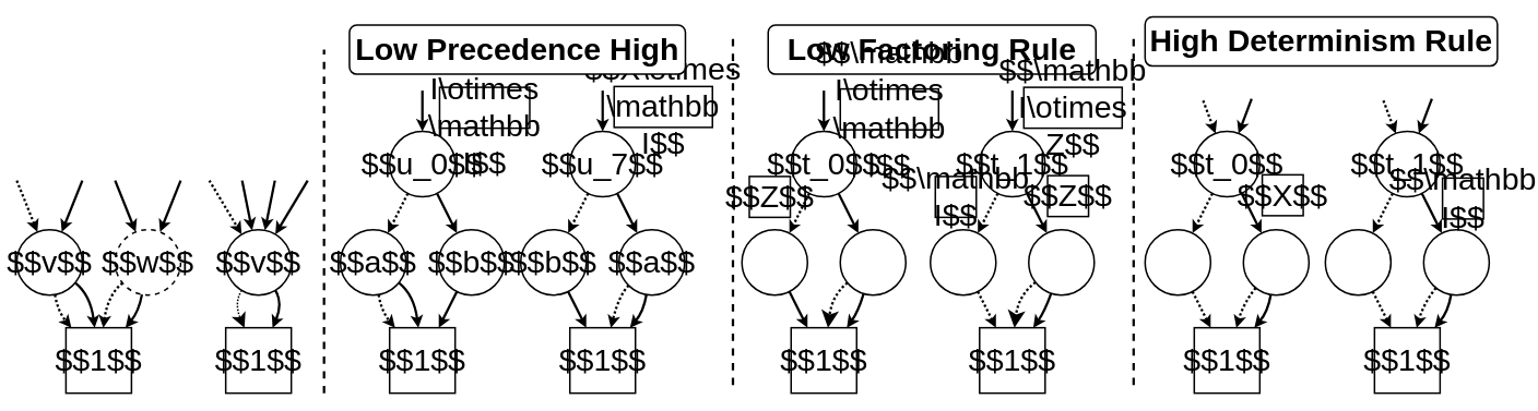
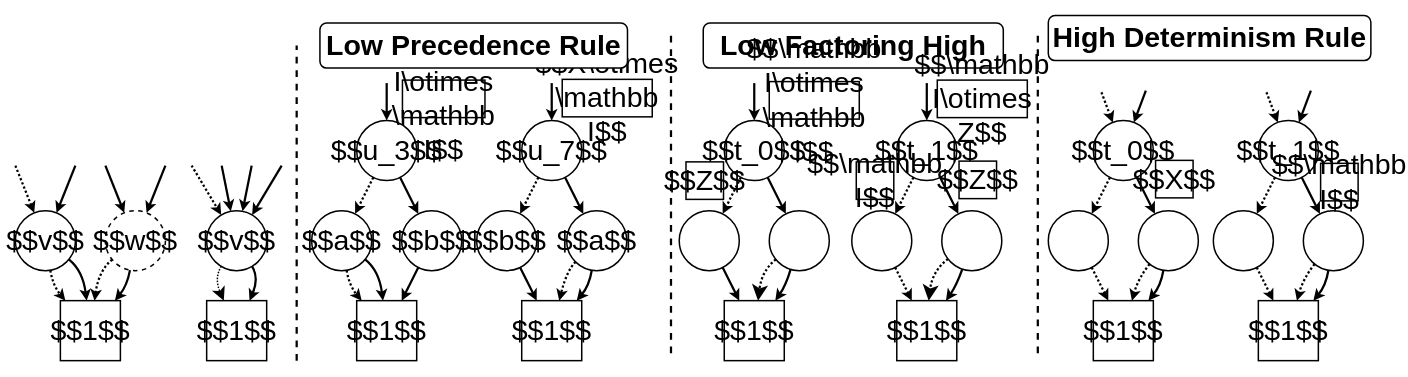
  <mxCell id="0" />
  <mxCell id="1" parent="0" />
  <mxCell id="2" value="" style="endArrow=none;dashed=1;html=1;fontSize=24;strokeWidth=3;" parent="1" edge="1"><mxGeometry width="50" height="50" relative="1" as="geometry"><mxPoint x="395" y="480" as="sourcePoint" /><mxPoint x="395" y="60" as="targetPoint" /></mxGeometry></mxCell>
  <mxCell id="3" style="edgeStyle=none;rounded=0;orthogonalLoop=1;jettySize=auto;html=1;fontSize=24;strokeWidth=3;" parent="1" target="12" edge="1"><mxGeometry relative="1" as="geometry"><mxPoint x="140" y="220" as="sourcePoint" /></mxGeometry></mxCell>
  <mxCell id="4" style="edgeStyle=none;rounded=0;orthogonalLoop=1;jettySize=auto;html=1;fontSize=24;strokeWidth=3;dashed=1;dashPattern=1 1;" parent="1" target="8" edge="1"><mxGeometry relative="1" as="geometry"><mxPoint x="20" y="220" as="sourcePoint" /></mxGeometry></mxCell>
  <mxCell id="5" style="edgeStyle=none;orthogonalLoop=1;jettySize=auto;html=1;fontSize=24;strokeWidth=3;dashed=1;dashPattern=1 1;curved=1;" parent="1" source="8" target="13" edge="1"><mxGeometry relative="1" as="geometry"><Array as="points"><mxPoint x="70" y="380" /></Array></mxGeometry></mxCell>
  <mxCell id="6" style="edgeStyle=none;curved=1;orthogonalLoop=1;jettySize=auto;html=1;fontSize=12;strokeWidth=3;" parent="1" source="8" target="13" edge="1"><mxGeometry relative="1" as="geometry"><Array as="points"><mxPoint x="110" y="360" /></Array></mxGeometry></mxCell>
  <mxCell id="7" style="edgeStyle=none;curved=1;orthogonalLoop=1;jettySize=auto;html=1;startArrow=classic;startFill=1;endArrow=none;endFill=0;endSize=12;strokeWidth=3;fontSize=27;" parent="1" source="8" edge="1"><mxGeometry relative="1" as="geometry"><mxPoint x="100" y="220" as="targetPoint" /></mxGeometry></mxCell>
  <mxCell id="8" value="$$v$$" style="ellipse;whiteSpace=wrap;html=1;aspect=fixed;strokeWidth=2;fontSize=38;" parent="1" vertex="1"><mxGeometry x="20" y="280" width="80" height="80" as="geometry" /></mxCell>
  <mxCell id="9" style="edgeStyle=none;orthogonalLoop=1;jettySize=auto;html=1;fontSize=24;strokeWidth=3;curved=1;" parent="1" source="12" target="13" edge="1"><mxGeometry relative="1" as="geometry"><Array as="points"><mxPoint x="169" y="380" /></Array></mxGeometry></mxCell>
  <mxCell id="10" style="edgeStyle=none;curved=1;orthogonalLoop=1;jettySize=auto;html=1;fontSize=24;startArrow=none;startFill=0;endArrow=classic;endFill=1;strokeWidth=3;dashed=1;dashPattern=1 1;" parent="1" source="12" target="13" edge="1"><mxGeometry relative="1" as="geometry"><Array as="points"><mxPoint x="131" y="360" /></Array></mxGeometry></mxCell>
  <mxCell id="11" style="edgeStyle=none;curved=1;orthogonalLoop=1;jettySize=auto;html=1;startArrow=classic;startFill=1;endArrow=none;endFill=0;endSize=12;strokeWidth=3;fontSize=27;" parent="1" source="12" edge="1"><mxGeometry relative="1" as="geometry"><mxPoint x="220" y="220" as="targetPoint" /></mxGeometry></mxCell>
  <mxCell id="12" value="$$w$$" style="ellipse;whiteSpace=wrap;html=1;aspect=fixed;strokeWidth=2;fontSize=38;dashed=1;" parent="1" vertex="1"><mxGeometry x="140" y="280" width="80" height="80" as="geometry" /></mxCell>
  <mxCell id="13" value="$$1$$" style="rounded=0;whiteSpace=wrap;html=1;strokeWidth=2;fontSize=38;" parent="1" vertex="1"><mxGeometry x="80" y="400" width="80" height="80" as="geometry" /></mxCell>
  <mxCell id="14" style="edgeStyle=none;orthogonalLoop=1;jettySize=auto;html=1;fontSize=24;strokeWidth=3;curved=1;" parent="1" target="20" edge="1"><mxGeometry relative="1" as="geometry"><mxPoint x="357.111" y="284.223" as="targetPoint" /><Array as="points" /><mxPoint x="295" y="220" as="sourcePoint" /></mxGeometry></mxCell>
  <mxCell id="15" style="edgeStyle=none;orthogonalLoop=1;jettySize=auto;html=1;fontSize=24;strokeWidth=3;dashed=1;dashPattern=1 1;curved=1;" parent="1" target="20" edge="1"><mxGeometry relative="1" as="geometry"><Array as="points" /><mxPoint x="255" y="220" as="sourcePoint" /></mxGeometry></mxCell>
  <mxCell id="16" style="edgeStyle=none;orthogonalLoop=1;jettySize=auto;html=1;fontSize=24;strokeWidth=3;curved=1;" parent="1" source="20" target="21" edge="1"><mxGeometry relative="1" as="geometry"><Array as="points"><mxPoint x="345" y="370" /></Array></mxGeometry></mxCell>
  <mxCell id="17" style="orthogonalLoop=1;jettySize=auto;html=1;startArrow=none;startFill=0;endArrow=classic;endFill=1;endSize=12;strokeWidth=2;fontSize=27;dashed=1;dashPattern=1 1;curved=1;" parent="1" source="20" target="21" edge="1"><mxGeometry relative="1" as="geometry"><Array as="points"><mxPoint x="285" y="370" /></Array></mxGeometry></mxCell>
  <mxCell id="18" style="edgeStyle=none;curved=1;orthogonalLoop=1;jettySize=auto;html=1;startArrow=classic;startFill=1;endArrow=none;endFill=0;endSize=12;strokeWidth=3;fontSize=27;" parent="1" source="20" edge="1"><mxGeometry relative="1" as="geometry"><mxPoint x="335" y="220" as="targetPoint" /></mxGeometry></mxCell>
  <mxCell id="19" style="edgeStyle=none;curved=1;orthogonalLoop=1;jettySize=auto;html=1;startArrow=classic;startFill=1;endArrow=none;endFill=0;endSize=12;strokeWidth=3;fontSize=27;" parent="1" source="20" edge="1"><mxGeometry relative="1" as="geometry"><mxPoint x="375" y="220" as="targetPoint" /></mxGeometry></mxCell>
  <mxCell id="20" value="$$v$$" style="ellipse;whiteSpace=wrap;html=1;aspect=fixed;strokeWidth=2;fontSize=38;" parent="1" vertex="1"><mxGeometry x="275" y="280" width="80" height="80" as="geometry" /></mxCell>
  <mxCell id="21" value="$$1$$" style="rounded=0;whiteSpace=wrap;html=1;strokeWidth=2;fontSize=38;" parent="1" vertex="1"><mxGeometry x="275" y="400" width="80" height="80" as="geometry" /></mxCell>
  <mxCell id="22" value="" style="endArrow=none;dashed=1;html=1;fontSize=24;strokeWidth=3;" parent="1" edge="1"><mxGeometry width="50" height="50" relative="1" as="geometry"><mxPoint x="1383" y="470" as="sourcePoint" /><mxPoint x="1383" as="targetPoint" y="40" /></mxGeometry></mxCell>
  <mxCell id="23" value="&lt;font style=&quot;font-size: 38px&quot;&gt;High Determinism Rule&lt;/font&gt;" style="rounded=1;whiteSpace=wrap;html=1;fontSize=24;strokeWidth=2;fontStyle=1" parent="1" vertex="1"><mxGeometry x="1397" y="20" width="430" height="60" as="geometry" /></mxCell>
  <mxCell id="24" style="rounded=0;orthogonalLoop=1;jettySize=auto;html=1;startArrow=classic;startFill=1;endArrow=none;endFill=0;strokeWidth=3;dashed=1;dashPattern=1 1;" parent="1" source="78" edge="1"><mxGeometry relative="1" as="geometry"><mxPoint x="1467" y="120" as="targetPoint" /></mxGeometry></mxCell>
  <mxCell id="25" style="edgeStyle=none;rounded=0;orthogonalLoop=1;jettySize=auto;html=1;startArrow=classic;startFill=1;endArrow=none;endFill=0;strokeWidth=3;" parent="1" source="78" edge="1"><mxGeometry relative="1" as="geometry"><mxPoint x="1527" y="120" as="targetPoint" /></mxGeometry></mxCell>
  <mxCell id="26" style="edgeStyle=none;rounded=0;orthogonalLoop=1;jettySize=auto;html=1;startArrow=classic;startFill=1;endArrow=none;endFill=0;strokeWidth=3;dashed=1;dashPattern=1 1;" parent="1" source="84" edge="1"><mxGeometry relative="1" as="geometry"><mxPoint x="1687" y="120" as="targetPoint" /></mxGeometry></mxCell>
  <mxCell id="27" style="edgeStyle=none;rounded=0;orthogonalLoop=1;jettySize=auto;html=1;startArrow=classic;startFill=1;endArrow=none;endFill=0;strokeWidth=3;" parent="1" source="84" edge="1"><mxGeometry relative="1" as="geometry"><mxPoint x="1747" y="120" as="targetPoint" /></mxGeometry></mxCell>
  <mxCell id="28" style="edgeStyle=none;curved=1;orthogonalLoop=1;jettySize=auto;html=1;fontSize=12;strokeWidth=3;startArrow=classic;startFill=1;endArrow=none;endFill=0;" parent="1" source="29" edge="1"><mxGeometry x="488" y="10" as="geometry"><mxPoint x="515" y="110" as="targetPoint" /></mxGeometry></mxCell>
- <mxCell id="29" value="$$u_0$$" style="ellipse;whiteSpace=wrap;html=1;aspect=fixed;strokeWidth=2;fontSize=38;" parent="1" vertex="1"><mxGeometry x="475" y="160" width="80" height="80" as="geometry" /></mxCell>
+ <mxCell id="29" value="$$u_3$$" style="ellipse;whiteSpace=wrap;html=1;aspect=fixed;strokeWidth=2;fontSize=38;" parent="1" vertex="1"><mxGeometry x="475" y="160" width="80" height="80" as="geometry" /></mxCell>
  <mxCell id="30" value="$$a$$" style="ellipse;whiteSpace=wrap;html=1;aspect=fixed;strokeWidth=2;fontSize=38;" parent="1" vertex="1"><mxGeometry x="415" y="280" width="80" height="80" as="geometry" /></mxCell>
  <mxCell id="31" style="edgeStyle=none;rounded=0;orthogonalLoop=1;jettySize=auto;html=1;fontSize=24;strokeWidth=3;dashed=1;dashPattern=1 1;" parent="1" source="29" target="30" edge="1"><mxGeometry x="488" y="10" as="geometry" /></mxCell>
  <mxCell id="32" value="$$b$$" style="ellipse;whiteSpace=wrap;html=1;aspect=fixed;strokeWidth=2;fontSize=38;" parent="1" vertex="1"><mxGeometry x="535" y="280" width="80" height="80" as="geometry" /></mxCell>
  <mxCell id="33" style="edgeStyle=none;rounded=0;orthogonalLoop=1;jettySize=auto;html=1;fontSize=24;strokeWidth=3;" parent="1" source="29" target="32" edge="1"><mxGeometry x="488" y="10" as="geometry" /></mxCell>
  <mxCell id="34" value="$$1$$" style="rounded=0;whiteSpace=wrap;html=1;strokeWidth=2;fontSize=38;" parent="1" vertex="1"><mxGeometry x="475" y="400" width="80" height="80" as="geometry" /></mxCell>
  <mxCell id="35" style="edgeStyle=none;orthogonalLoop=1;jettySize=auto;html=1;fontSize=24;strokeWidth=3;dashed=1;dashPattern=1 1;curved=1;" parent="1" source="30" target="34" edge="1"><mxGeometry x="488" y="10" as="geometry"><Array as="points"><mxPoint x="465" y="380" /></Array></mxGeometry></mxCell>
  <mxCell id="36" style="edgeStyle=none;curved=1;orthogonalLoop=1;jettySize=auto;html=1;fontSize=12;strokeWidth=3;" parent="1" source="30" target="34" edge="1"><mxGeometry x="488" y="10" as="geometry"><Array as="points"><mxPoint x="505" y="360" /></Array></mxGeometry></mxCell>
  <mxCell id="37" style="edgeStyle=none;rounded=0;orthogonalLoop=1;jettySize=auto;html=1;fontSize=24;strokeWidth=3;" parent="1" source="32" target="34" edge="1"><mxGeometry x="488" y="10" as="geometry" /></mxCell>
  <mxCell id="38" style="edgeStyle=none;curved=1;orthogonalLoop=1;jettySize=auto;html=1;fontSize=12;startArrow=classic;startFill=1;endArrow=none;endFill=0;strokeWidth=3;" parent="1" source="39" edge="1"><mxGeometry x="488" y="10" as="geometry"><mxPoint x="735" y="110" as="targetPoint" /></mxGeometry></mxCell>
  <mxCell id="39" value="$$u_7$$" style="ellipse;whiteSpace=wrap;html=1;aspect=fixed;strokeWidth=2;fontSize=38;" parent="1" vertex="1"><mxGeometry x="695" y="160" width="80" height="80" as="geometry" /></mxCell>
  <mxCell id="40" value="$$b$$" style="ellipse;whiteSpace=wrap;html=1;aspect=fixed;strokeWidth=2;fontSize=38;" parent="1" vertex="1"><mxGeometry x="635" y="280" width="80" height="80" as="geometry" /></mxCell>
  <mxCell id="41" style="edgeStyle=none;rounded=0;orthogonalLoop=1;jettySize=auto;html=1;fontSize=24;strokeWidth=3;dashed=1;dashPattern=1 1;" parent="1" source="39" target="40" edge="1"><mxGeometry x="488" y="10" as="geometry" /></mxCell>
  <mxCell id="42" value="$$a$$" style="ellipse;whiteSpace=wrap;html=1;aspect=fixed;strokeWidth=2;fontSize=38;" parent="1" vertex="1"><mxGeometry x="755" y="280" width="80" height="80" as="geometry" /></mxCell>
  <mxCell id="43" style="edgeStyle=none;rounded=0;orthogonalLoop=1;jettySize=auto;html=1;fontSize=24;strokeWidth=3;" parent="1" source="39" target="42" edge="1"><mxGeometry x="488" y="10" as="geometry" /></mxCell>
  <mxCell id="44" value="$$1$$" style="rounded=0;whiteSpace=wrap;html=1;strokeWidth=2;fontSize=38;" parent="1" vertex="1"><mxGeometry x="695" y="400" width="80" height="80" as="geometry" /></mxCell>
  <mxCell id="45" style="edgeStyle=none;rounded=0;orthogonalLoop=1;jettySize=auto;html=1;fontSize=24;strokeWidth=3;" parent="1" source="40" target="44" edge="1"><mxGeometry x="488" y="10" as="geometry" /></mxCell>
  <mxCell id="46" style="edgeStyle=none;orthogonalLoop=1;jettySize=auto;html=1;fontSize=24;strokeWidth=3;curved=1;" parent="1" source="42" target="44" edge="1"><mxGeometry x="488" y="10" as="geometry"><Array as="points"><mxPoint x="785" y="380" /></Array></mxGeometry></mxCell>
  <mxCell id="47" style="edgeStyle=none;curved=1;orthogonalLoop=1;jettySize=auto;html=1;fontSize=12;strokeWidth=3;dashed=1;dashPattern=1 1;" parent="1" source="42" target="44" edge="1"><mxGeometry x="488" y="10" as="geometry"><Array as="points"><mxPoint x="755" y="360" /></Array></mxGeometry></mxCell>
  <mxCell id="48" value="&lt;font style=&quot;font-size: 38px&quot;&gt;$$\mathbb I\otimes \mathbb I$$&lt;/font&gt;" style="rounded=0;whiteSpace=wrap;html=1;fontSize=24;strokeWidth=2;" parent="1" vertex="1"><mxGeometry x="536" y="106" width="110" height="50" as="geometry" /></mxCell>
  <mxCell id="49" value="&lt;font style=&quot;font-size: 38px&quot;&gt;$$X\otimes \mathbb I$$&lt;/font&gt;" style="rounded=0;whiteSpace=wrap;html=1;fontSize=24;strokeWidth=2;" parent="1" vertex="1"><mxGeometry x="749" y="105" width="120" height="50" as="geometry" /></mxCell>
- <mxCell id="50" value="&lt;font style=&quot;font-size: 38px&quot;&gt;Low Precedence High&lt;/font&gt;" style="rounded=1;whiteSpace=wrap;html=1;fontSize=24;strokeWidth=2;fontStyle=1" parent="1" vertex="1"><mxGeometry x="426" y="30" width="410" height="60" as="geometry" /></mxCell>
+ <mxCell id="50" value="&lt;font style=&quot;font-size: 38px&quot;&gt;Low Precedence Rule&lt;/font&gt;" style="rounded=1;whiteSpace=wrap;html=1;fontSize=24;strokeWidth=2;fontStyle=1" parent="1" vertex="1"><mxGeometry x="426" y="30" width="410" height="60" as="geometry" /></mxCell>
  <mxCell id="51" style="edgeStyle=none;curved=1;orthogonalLoop=1;jettySize=auto;html=1;startArrow=classic;startFill=1;endArrow=none;endFill=0;endSize=12;strokeWidth=3;fontSize=24;" parent="1" source="52" edge="1"><mxGeometry x="978" y="10" as="geometry"><mxPoint x="1005" y="110" as="targetPoint" /></mxGeometry></mxCell>
  <mxCell id="52" value="$$t_0$$" style="ellipse;whiteSpace=wrap;html=1;aspect=fixed;strokeWidth=2;fontSize=38;" parent="1" vertex="1"><mxGeometry x="965" y="160" width="80" height="80" as="geometry" /></mxCell>
  <mxCell id="53" value="" style="ellipse;whiteSpace=wrap;html=1;aspect=fixed;strokeWidth=2;" parent="1" vertex="1"><mxGeometry x="905" y="280" width="80" height="80" as="geometry" /></mxCell>
  <mxCell id="54" style="rounded=0;orthogonalLoop=1;jettySize=auto;html=1;fontSize=24;dashed=1;strokeWidth=3;dashPattern=1 1;" parent="1" source="52" target="53" edge="1"><mxGeometry x="978" y="10" as="geometry" /></mxCell>
  <mxCell id="55" value="" style="ellipse;whiteSpace=wrap;html=1;aspect=fixed;strokeWidth=2;" parent="1" vertex="1"><mxGeometry x="1025" y="280" width="80" height="80" as="geometry" /></mxCell>
  <mxCell id="56" style="edgeStyle=none;rounded=0;orthogonalLoop=1;jettySize=auto;html=1;fontSize=24;strokeWidth=3;" parent="1" source="52" target="55" edge="1"><mxGeometry x="978" y="10" as="geometry" /></mxCell>
  <mxCell id="57" style="edgeStyle=none;curved=1;orthogonalLoop=1;jettySize=auto;html=1;startArrow=classic;startFill=1;endArrow=none;endFill=0;endSize=12;strokeWidth=3;fontSize=24;" parent="1" source="58" edge="1"><mxGeometry x="948" y="10" as="geometry"><mxPoint x="1235" y="110" as="targetPoint" /></mxGeometry></mxCell>
  <mxCell id="58" value="$$t_1$$" style="ellipse;whiteSpace=wrap;html=1;aspect=fixed;strokeWidth=2;fontSize=38;" parent="1" vertex="1"><mxGeometry x="1195" y="160" width="80" height="80" as="geometry" /></mxCell>
  <mxCell id="59" value="" style="ellipse;whiteSpace=wrap;html=1;aspect=fixed;strokeWidth=2;" parent="1" vertex="1"><mxGeometry x="1135" y="280" width="80" height="80" as="geometry" /></mxCell>
  <mxCell id="60" style="edgeStyle=none;rounded=0;orthogonalLoop=1;jettySize=auto;html=1;dashed=1;dashPattern=1 1;fontSize=24;strokeWidth=3;" parent="1" source="58" target="59" edge="1"><mxGeometry x="948" y="10" as="geometry" /></mxCell>
  <mxCell id="61" value="$$1$$" style="rounded=0;whiteSpace=wrap;html=1;strokeWidth=2;fontSize=38;" parent="1" vertex="1"><mxGeometry x="965" y="400" width="80" height="80" as="geometry" /></mxCell>
  <mxCell id="62" style="edgeStyle=none;rounded=0;orthogonalLoop=1;jettySize=auto;html=1;fontSize=24;strokeWidth=3;" parent="1" source="53" target="61" edge="1"><mxGeometry x="978" y="10" as="geometry" /></mxCell>
  <mxCell id="63" style="edgeStyle=none;orthogonalLoop=1;jettySize=auto;html=1;fontSize=24;strokeWidth=3;curved=1;" parent="1" source="55" target="61" edge="1"><mxGeometry x="978" y="10" as="geometry"><Array as="points"><mxPoint x="1047" y="380" /></Array></mxGeometry></mxCell>
  <mxCell id="64" style="edgeStyle=none;curved=1;orthogonalLoop=1;jettySize=auto;html=1;startArrow=none;startFill=0;endArrow=classic;endFill=1;endSize=12;strokeWidth=3;fontSize=24;dashed=1;dashPattern=1 1;" parent="1" source="55" target="61" edge="1"><mxGeometry x="978" y="10" as="geometry"><Array as="points"><mxPoint x="1015" y="360" /></Array></mxGeometry></mxCell>
  <mxCell id="65" value="$$1$$" style="rounded=0;whiteSpace=wrap;html=1;strokeWidth=2;fontSize=38;" parent="1" vertex="1"><mxGeometry x="1195" y="400" width="80" height="80" as="geometry" /></mxCell>
  <mxCell id="66" style="edgeStyle=none;rounded=0;orthogonalLoop=1;jettySize=auto;html=1;dashed=1;dashPattern=1 1;fontSize=24;strokeWidth=3;" parent="1" source="59" target="65" edge="1"><mxGeometry x="948" y="10" as="geometry" /></mxCell>
  <mxCell id="67" value="&lt;font style=&quot;font-size: 38px&quot;&gt;$$\mathbb I$$&lt;/font&gt;" style="rounded=0;whiteSpace=wrap;html=1;fontSize=24;strokeWidth=2;" parent="1" vertex="1"><mxGeometry x="1141" y="215" width="50" height="50" as="geometry" /></mxCell>
- <mxCell id="68" value="&lt;font style=&quot;font-size: 38px&quot;&gt;Low Factoring Rule&lt;/font&gt;" style="rounded=1;whiteSpace=wrap;html=1;fontSize=24;strokeWidth=2;fontStyle=1" parent="1" vertex="1"><mxGeometry x="937" y="30" width="400" height="60" as="geometry" /></mxCell>
+ <mxCell id="68" value="&lt;font style=&quot;font-size: 38px&quot;&gt;Low Factoring High&lt;/font&gt;" style="rounded=1;whiteSpace=wrap;html=1;fontSize=24;strokeWidth=2;fontStyle=1" parent="1" vertex="1"><mxGeometry x="937" y="30" width="400" height="60" as="geometry" /></mxCell>
  <mxCell id="69" style="edgeStyle=none;curved=1;orthogonalLoop=1;jettySize=auto;html=1;exitX=0;exitY=0.75;exitDx=0;exitDy=0;startArrow=classic;startFill=1;endArrow=none;endFill=0;endSize=12;strokeWidth=3;fontSize=24;" parent="1" source="61" target="61" edge="1"><mxGeometry x="978" y="10" as="geometry" /></mxCell>
  <mxCell id="70" value="&lt;font style=&quot;font-size: 38px&quot;&gt;$$Z$$&lt;/font&gt;" style="rounded=0;whiteSpace=wrap;html=1;fontSize=24;strokeWidth=2;" parent="1" vertex="1"><mxGeometry x="914" y="215" width="50" height="50" as="geometry" /></mxCell>
  <mxCell id="71" value="&lt;font style=&quot;font-size: 38px&quot;&gt;$$\mathbb I\otimes \mathbb I$$&lt;/font&gt;" style="rounded=0;whiteSpace=wrap;html=1;fontSize=24;strokeWidth=2;" parent="1" vertex="1"><mxGeometry x="1025" y="108" width="120" height="50" as="geometry" /></mxCell>
  <mxCell id="72" value="&lt;font style=&quot;font-size: 38px&quot;&gt;$$\mathbb I\otimes Z$$&lt;/font&gt;" style="rounded=0;whiteSpace=wrap;html=1;fontSize=24;strokeWidth=2;" parent="1" vertex="1"><mxGeometry x="1249" y="106" width="120" height="50" as="geometry" /></mxCell>
  <mxCell id="73" style="edgeStyle=none;orthogonalLoop=1;jettySize=auto;html=1;fontSize=24;strokeWidth=3;curved=1;" parent="1" source="75" edge="1"><mxGeometry x="948" y="10" as="geometry"><mxPoint x="1260.5" y="400" as="targetPoint" /><Array as="points"><mxPoint x="1274.5" y="380" /></Array></mxGeometry></mxCell>
  <mxCell id="74" style="edgeStyle=none;curved=1;orthogonalLoop=1;jettySize=auto;html=1;startArrow=none;startFill=0;endArrow=classic;endFill=1;endSize=12;strokeWidth=3;fontSize=24;dashed=1;dashPattern=1 1;" parent="1" source="75" edge="1"><mxGeometry x="948" y="10" as="geometry"><mxPoint x="1237.5" y="400" as="targetPoint" /><Array as="points"><mxPoint x="1242.5" y="360" /></Array></mxGeometry></mxCell>
  <mxCell id="75" value="" style="ellipse;whiteSpace=wrap;html=1;aspect=fixed;strokeWidth=2;" parent="1" vertex="1"><mxGeometry x="1255" y="280" width="80" height="80" as="geometry" /></mxCell>
  <mxCell id="76" style="edgeStyle=none;rounded=0;orthogonalLoop=1;jettySize=auto;html=1;fontSize=24;strokeWidth=3;" parent="1" source="58" target="75" edge="1"><mxGeometry x="948" y="10" as="geometry"><mxPoint x="1277.111" y="284.223" as="targetPoint" /></mxGeometry></mxCell>
  <mxCell id="77" value="&lt;font style=&quot;font-size: 38px&quot;&gt;$$Z$$&lt;/font&gt;" style="rounded=0;whiteSpace=wrap;html=1;fontSize=24;strokeWidth=2;" parent="1" vertex="1"><mxGeometry x="1278" y="214" width="50" height="50" as="geometry" /></mxCell>
  <mxCell id="78" value="$$t_0$$" style="ellipse;whiteSpace=wrap;html=1;aspect=fixed;strokeWidth=2;fontSize=38;" parent="1" vertex="1"><mxGeometry x="1457" y="160" width="80" height="80" as="geometry" /></mxCell>
  <mxCell id="79" value="" style="ellipse;whiteSpace=wrap;html=1;aspect=fixed;strokeWidth=2;" parent="1" vertex="1"><mxGeometry x="1397" y="280" width="80" height="80" as="geometry" /></mxCell>
  <mxCell id="80" style="rounded=0;orthogonalLoop=1;jettySize=auto;html=1;fontSize=24;dashed=1;strokeWidth=3;dashPattern=1 1;" parent="1" source="78" target="79" edge="1"><mxGeometry x="1470" y="60" as="geometry" /></mxCell>
  <mxCell id="81" style="edgeStyle=none;curved=1;orthogonalLoop=1;jettySize=auto;html=1;dashed=1;dashPattern=1 1;strokeWidth=3;" parent="1" source="82" target="90" edge="1"><mxGeometry x="1470" y="60" as="geometry"><Array as="points"><mxPoint x="1517" y="370" /></Array></mxGeometry></mxCell>
  <mxCell id="82" value="" style="ellipse;whiteSpace=wrap;html=1;aspect=fixed;strokeWidth=2;" parent="1" vertex="1"><mxGeometry x="1517" y="280" width="80" height="80" as="geometry" /></mxCell>
  <mxCell id="83" style="edgeStyle=none;rounded=0;orthogonalLoop=1;jettySize=auto;html=1;fontSize=24;strokeWidth=3;" parent="1" source="78" target="82" edge="1"><mxGeometry x="1470" y="60" as="geometry" /></mxCell>
  <mxCell id="84" value="$$t_1$$" style="ellipse;whiteSpace=wrap;html=1;aspect=fixed;strokeWidth=2;fontSize=38;" parent="1" vertex="1"><mxGeometry x="1677" y="160" width="80" height="80" as="geometry" /></mxCell>
  <mxCell id="85" value="" style="ellipse;whiteSpace=wrap;html=1;aspect=fixed;strokeWidth=2;" parent="1" vertex="1"><mxGeometry x="1617" y="280" width="80" height="80" as="geometry" /></mxCell>
  <mxCell id="86" style="edgeStyle=none;rounded=0;orthogonalLoop=1;jettySize=auto;html=1;dashed=1;dashPattern=1 1;fontSize=24;strokeWidth=3;" parent="1" source="84" target="85" edge="1"><mxGeometry x="1430" y="60" as="geometry" /></mxCell>
  <mxCell id="87" style="edgeStyle=none;curved=1;orthogonalLoop=1;jettySize=auto;html=1;dashed=1;dashPattern=1 1;strokeWidth=3;" parent="1" source="88" target="94" edge="1"><mxGeometry x="1430" y="60" as="geometry"><Array as="points"><mxPoint x="1737" y="370" /></Array></mxGeometry></mxCell>
  <mxCell id="88" value="" style="ellipse;whiteSpace=wrap;html=1;aspect=fixed;strokeWidth=2;" parent="1" vertex="1"><mxGeometry x="1737" y="280" width="80" height="80" as="geometry" /></mxCell>
  <mxCell id="89" style="edgeStyle=none;rounded=0;orthogonalLoop=1;jettySize=auto;html=1;fontSize=24;strokeWidth=3;" parent="1" source="84" target="88" edge="1"><mxGeometry x="1430" y="60" as="geometry" /></mxCell>
  <mxCell id="90" value="$$1$$" style="rounded=0;whiteSpace=wrap;html=1;strokeWidth=2;fontSize=38;" parent="1" vertex="1"><mxGeometry x="1457" y="400" width="80" height="80" as="geometry" /></mxCell>
  <mxCell id="91" style="edgeStyle=none;rounded=0;orthogonalLoop=1;jettySize=auto;html=1;dashed=1;dashPattern=1 1;fontSize=24;strokeWidth=3;" parent="1" source="79" target="90" edge="1"><mxGeometry x="1470" y="60" as="geometry" /></mxCell>
  <mxCell id="92" style="edgeStyle=none;orthogonalLoop=1;jettySize=auto;html=1;fontSize=24;strokeWidth=3;curved=1;" parent="1" source="82" target="90" edge="1"><mxGeometry x="1470" y="60" as="geometry"><Array as="points"><mxPoint x="1547" y="380" /></Array></mxGeometry></mxCell>
  <mxCell id="93" value="&lt;font style=&quot;font-size: 38px&quot;&gt;$$X$$&lt;/font&gt;" style="rounded=0;whiteSpace=wrap;html=1;fontSize=24;strokeWidth=2;" parent="1" vertex="1"><mxGeometry x="1540" y="213" width="50" height="50" as="geometry" /></mxCell>
  <mxCell id="94" value="$$1$$" style="rounded=0;whiteSpace=wrap;html=1;strokeWidth=2;fontSize=38;" parent="1" vertex="1"><mxGeometry x="1677" y="400" width="80" height="80" as="geometry" /></mxCell>
  <mxCell id="95" style="edgeStyle=none;rounded=0;orthogonalLoop=1;jettySize=auto;html=1;dashed=1;dashPattern=1 1;fontSize=24;strokeWidth=3;" parent="1" source="85" target="94" edge="1"><mxGeometry x="1430" y="60" as="geometry" /></mxCell>
  <mxCell id="96" style="edgeStyle=none;orthogonalLoop=1;jettySize=auto;html=1;fontSize=24;strokeWidth=3;curved=1;" parent="1" source="88" target="94" edge="1"><mxGeometry x="1430" y="60" as="geometry"><Array as="points"><mxPoint x="1767" y="380" /></Array></mxGeometry></mxCell>
  <mxCell id="97" value="&lt;font style=&quot;font-size: 38px&quot;&gt;$$\mathbb I$$&lt;/font&gt;" style="rounded=0;whiteSpace=wrap;html=1;fontSize=24;strokeWidth=2;" parent="1" vertex="1"><mxGeometry x="1760" y="217" width="50" height="50" as="geometry" /></mxCell>
  <mxCell id="98" value="" style="endArrow=none;dashed=1;html=1;fontSize=24;strokeWidth=3;" parent="1" edge="1"><mxGeometry width="50" height="50" relative="1" as="geometry"><mxPoint x="894" y="470" as="sourcePoint" /><mxPoint x="894" as="targetPoint" y="40" /></mxGeometry></mxCell>
